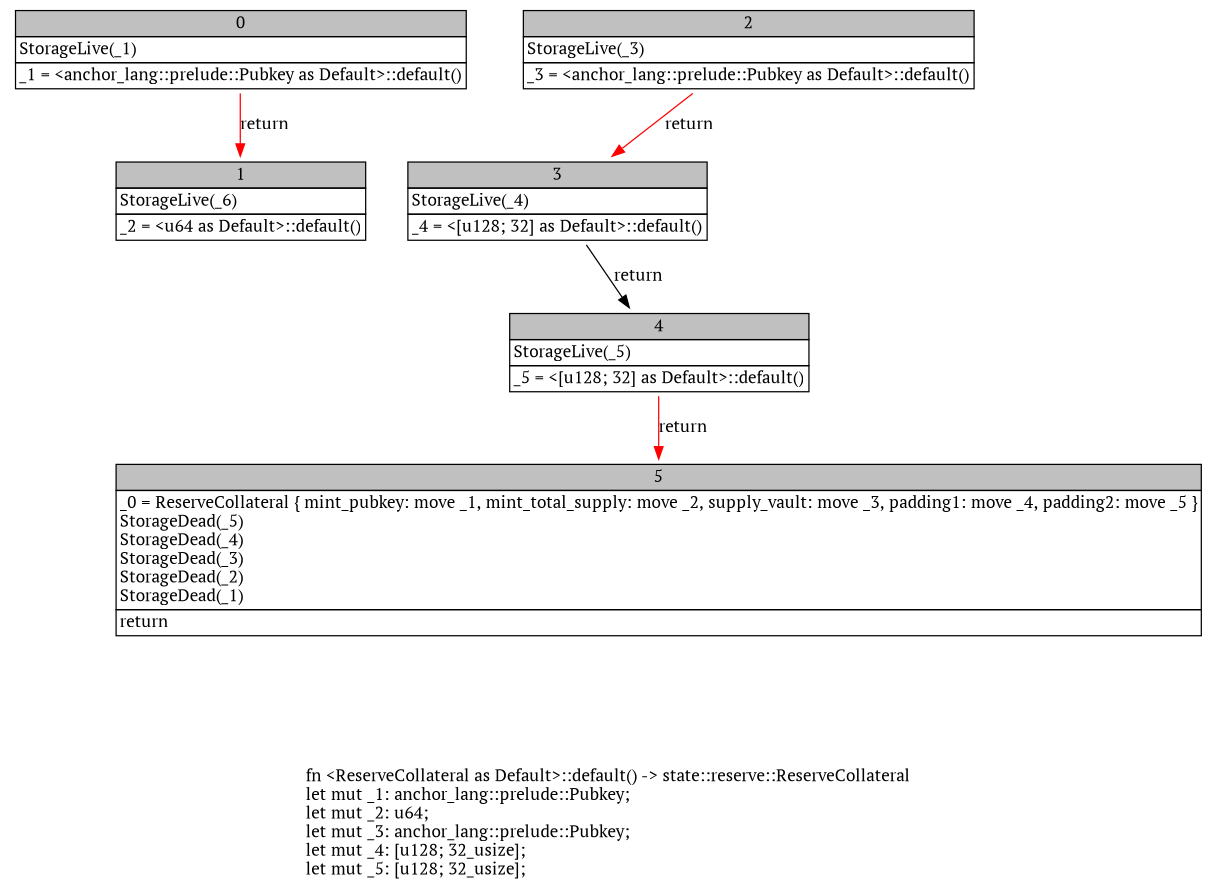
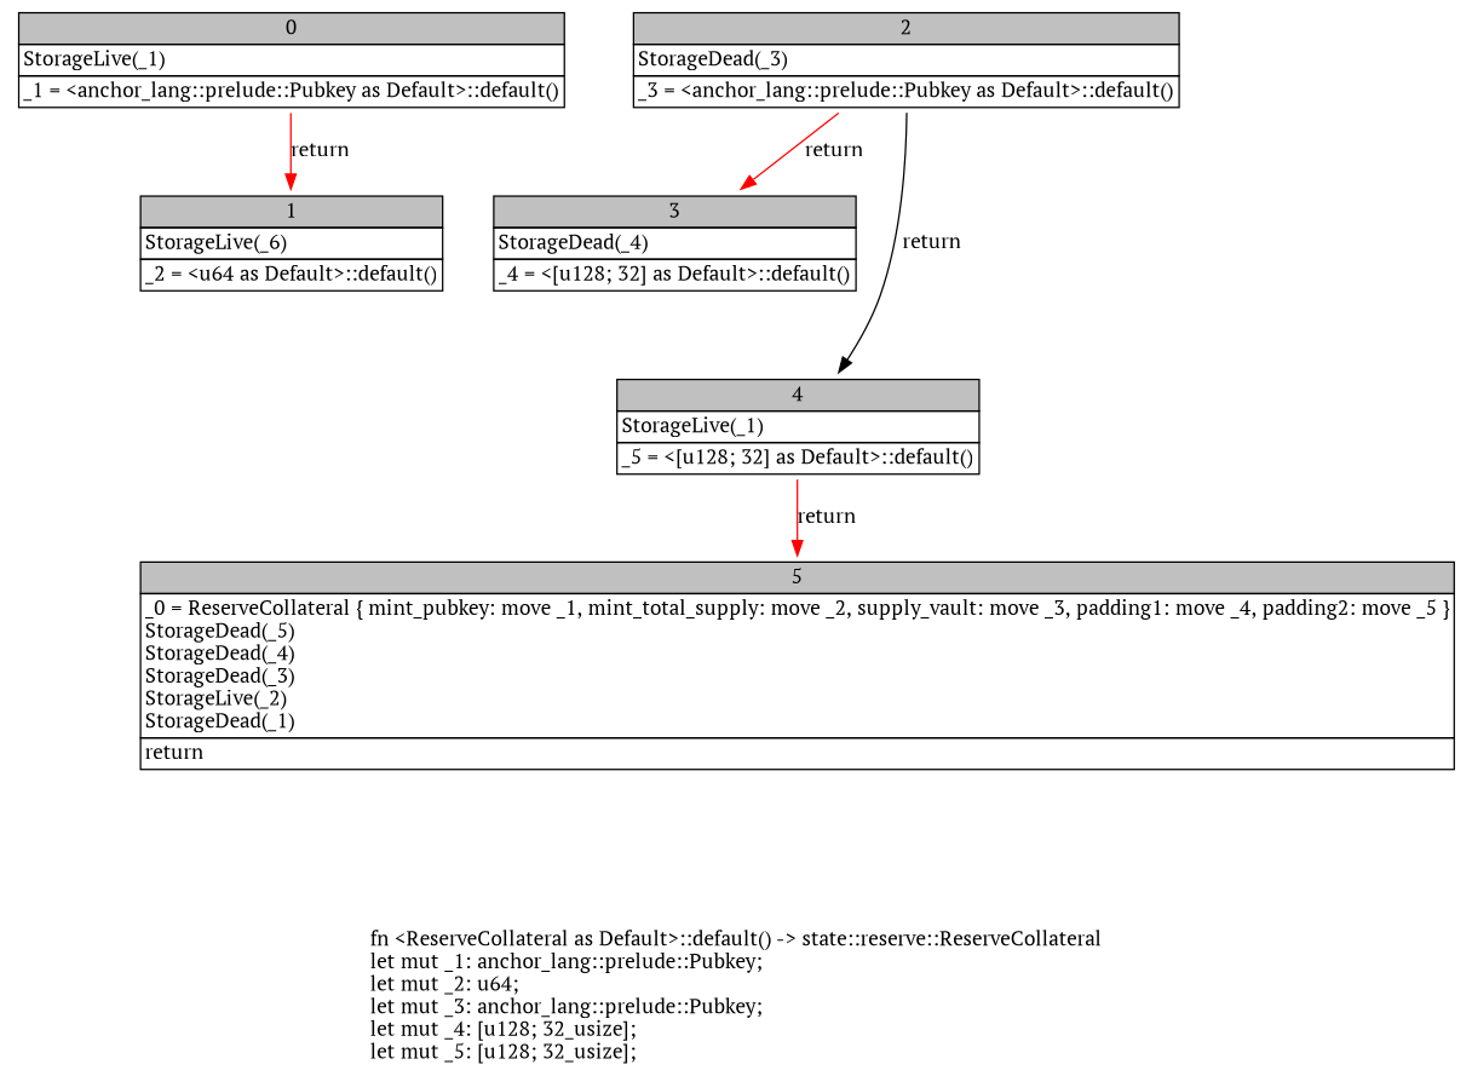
  digraph {
    fontname="PT Serif"
    label=<fn &lt;ReserveCollateral as Default&gt;::default() -&gt; state::reserve::ReserveCollateral<br align="left"/>let mut _1: anchor_lang::prelude::Pubkey;<br align="left"/>let mut _2: u64;<br align="left"/>let mut _3: anchor_lang::prelude::Pubkey;<br align="left"/>let mut _4: [u128; 32_usize];<br align="left"/>let mut _5: [u128; 32_usize];<br align="left"/>>
    node [fontname="PT Serif" shape=none]
    edge [color=red fontname="PT Serif"]
    n1 [label=<<table border="0" cellborder="1" cellspacing="0"><tr><td bgcolor="gray" align="center" colspan="1">0</td></tr><tr><td align="left" balign="left">StorageLive(_1)<br/></td></tr><tr><td align="left">_1 = &lt;anchor_lang::prelude::Pubkey as Default&gt;::default()</td></tr></table>>]
    n2 [label=<<table border="0" cellborder="1" cellspacing="0"><tr><td bgcolor="gray" align="center" colspan="1">1</td></tr><tr><td align="left" balign="left">StorageLive(_6)<br/></td></tr><tr><td align="left">_2 = &lt;u64 as Default&gt;::default()</td></tr></table>>]
-   n3 [label=<<table border="0" cellborder="1" cellspacing="0"><tr><td bgcolor="gray" align="center" colspan="1">2</td></tr><tr><td align="left" balign="left">StorageLive(_3)<br/></td></tr><tr><td align="left">_3 = &lt;anchor_lang::prelude::Pubkey as Default&gt;::default()</td></tr></table>>]
-   n4 [label=<<table border="0" cellborder="1" cellspacing="0"><tr><td bgcolor="gray" align="center" colspan="1">3</td></tr><tr><td align="left" balign="left">StorageLive(_4)<br/></td></tr><tr><td align="left">_4 = &lt;[u128; 32] as Default&gt;::default()</td></tr></table>>]
-   n5 [label=<<table border="0" cellborder="1" cellspacing="0"><tr><td bgcolor="gray" align="center" colspan="1">4</td></tr><tr><td align="left" balign="left">StorageLive(_5)<br/></td></tr><tr><td align="left">_5 = &lt;[u128; 32] as Default&gt;::default()</td></tr></table>>]
-   n6 [label=<<table border="0" cellborder="1" cellspacing="0"><tr><td bgcolor="gray" align="center" colspan="1">5</td></tr><tr><td align="left" balign="left">_0 = ReserveCollateral { mint_pubkey: move _1, mint_total_supply: move _2, supply_vault: move _3, padding1: move _4, padding2: move _5 }<br/>StorageDead(_5)<br/>StorageDead(_4)<br/>StorageDead(_3)<br/>StorageDead(_2)<br/>StorageDead(_1)<br/></td></tr><tr><td align="left">return</td></tr></table>>]
+   n3 [label=<<table border="0" cellborder="1" cellspacing="0"><tr><td bgcolor="gray" align="center" colspan="1">2</td></tr><tr><td align="left" balign="left">StorageDead(_3)<br/></td></tr><tr><td align="left">_3 = &lt;anchor_lang::prelude::Pubkey as Default&gt;::default()</td></tr></table>>]
+   n4 [label=<<table border="0" cellborder="1" cellspacing="0"><tr><td bgcolor="gray" align="center" colspan="1">3</td></tr><tr><td align="left" balign="left">StorageDead(_4)<br/></td></tr><tr><td align="left">_4 = &lt;[u128; 32] as Default&gt;::default()</td></tr></table>>]
+   n5 [label=<<table border="0" cellborder="1" cellspacing="0"><tr><td bgcolor="gray" align="center" colspan="1">4</td></tr><tr><td align="left" balign="left">StorageLive(_1)<br/></td></tr><tr><td align="left">_5 = &lt;[u128; 32] as Default&gt;::default()</td></tr></table>>]
+   n6 [label=<<table border="0" cellborder="1" cellspacing="0"><tr><td bgcolor="gray" align="center" colspan="1">5</td></tr><tr><td align="left" balign="left">_0 = ReserveCollateral { mint_pubkey: move _1, mint_total_supply: move _2, supply_vault: move _3, padding1: move _4, padding2: move _5 }<br/>StorageDead(_5)<br/>StorageDead(_4)<br/>StorageDead(_3)<br/>StorageLive(_2)<br/>StorageDead(_1)<br/></td></tr><tr><td align="left">return</td></tr></table>>]
    n1 -> n2 [label=return]
    n3 -> n4 [label=return]
-   n4 -> n5 [color=black label=return]
+   n3 -> n5 [color=black label=return]
    n5 -> n6 [label=return]
  }
